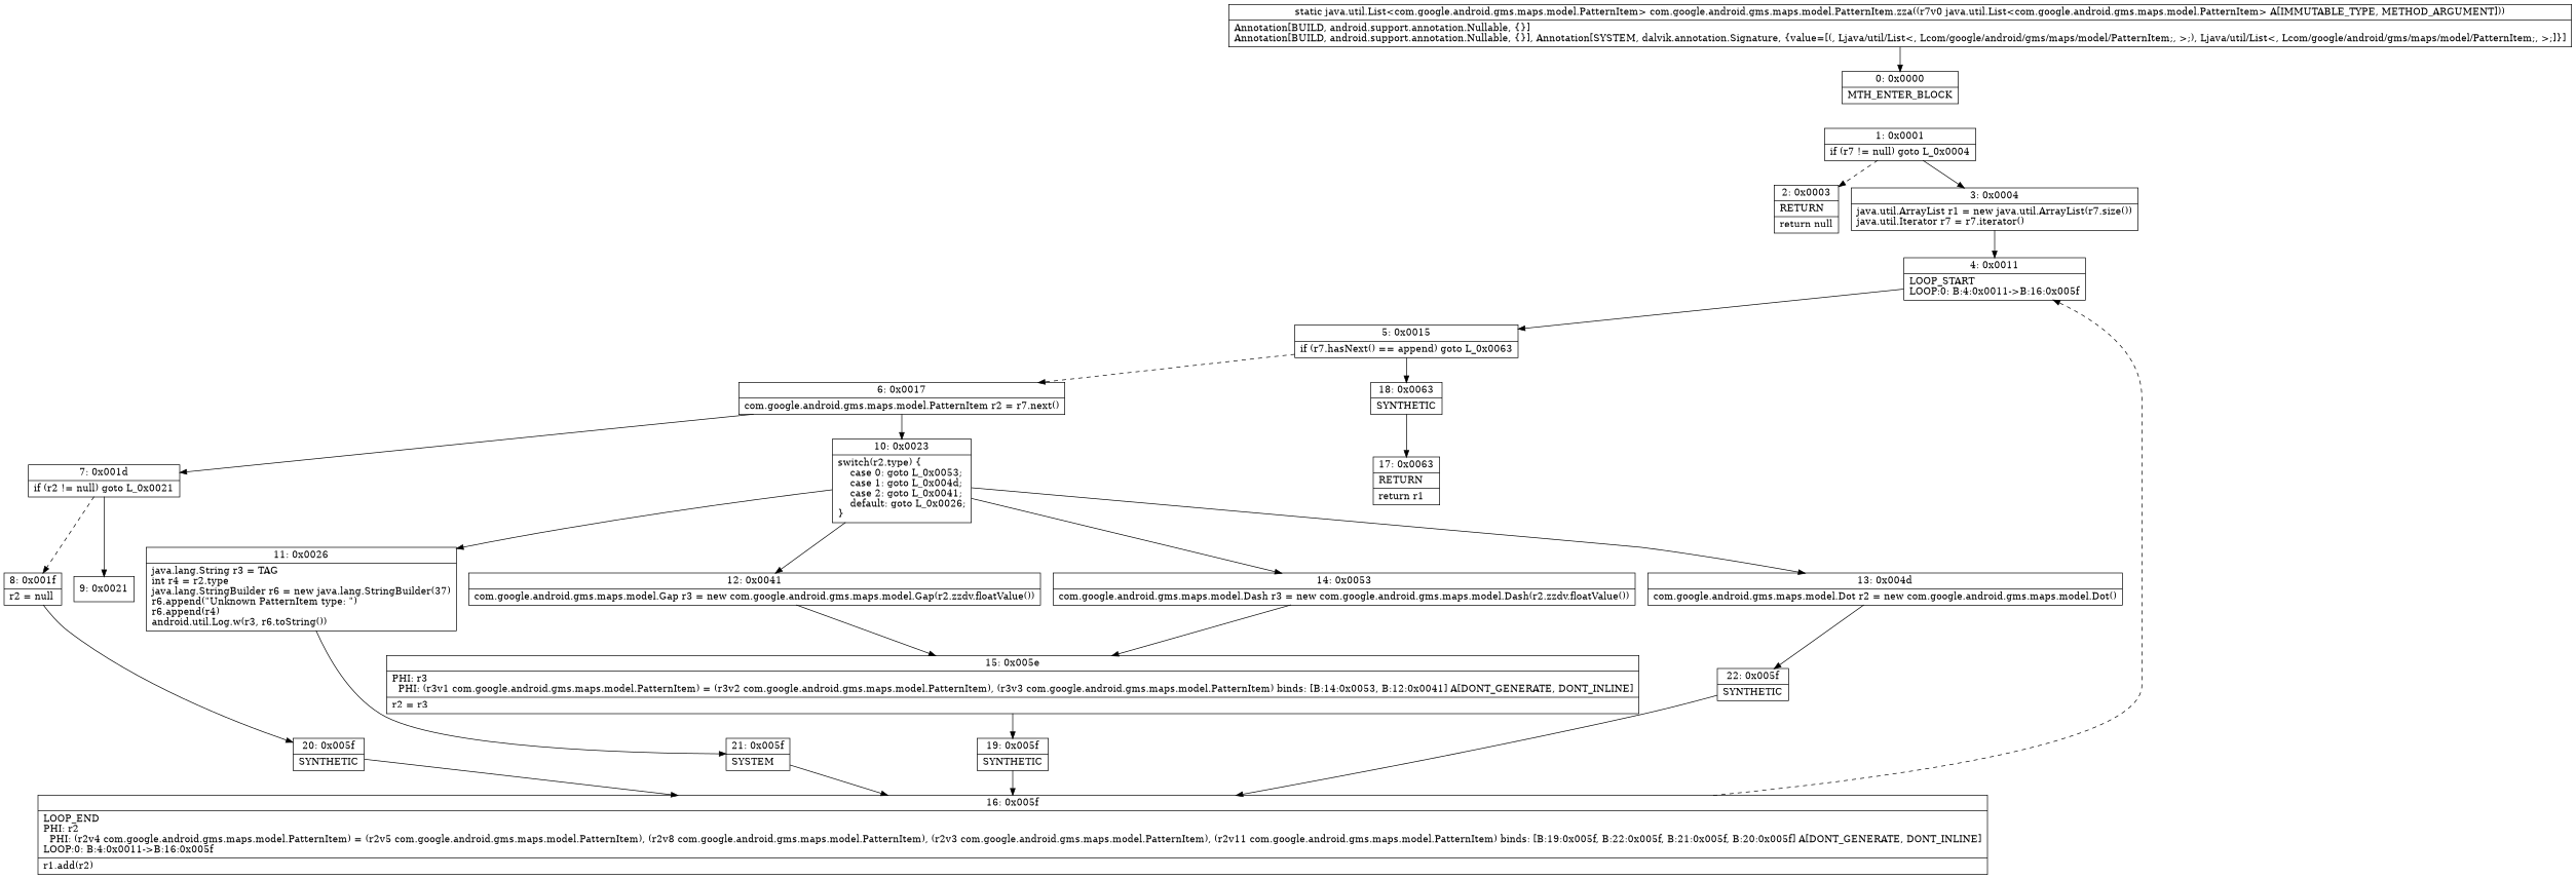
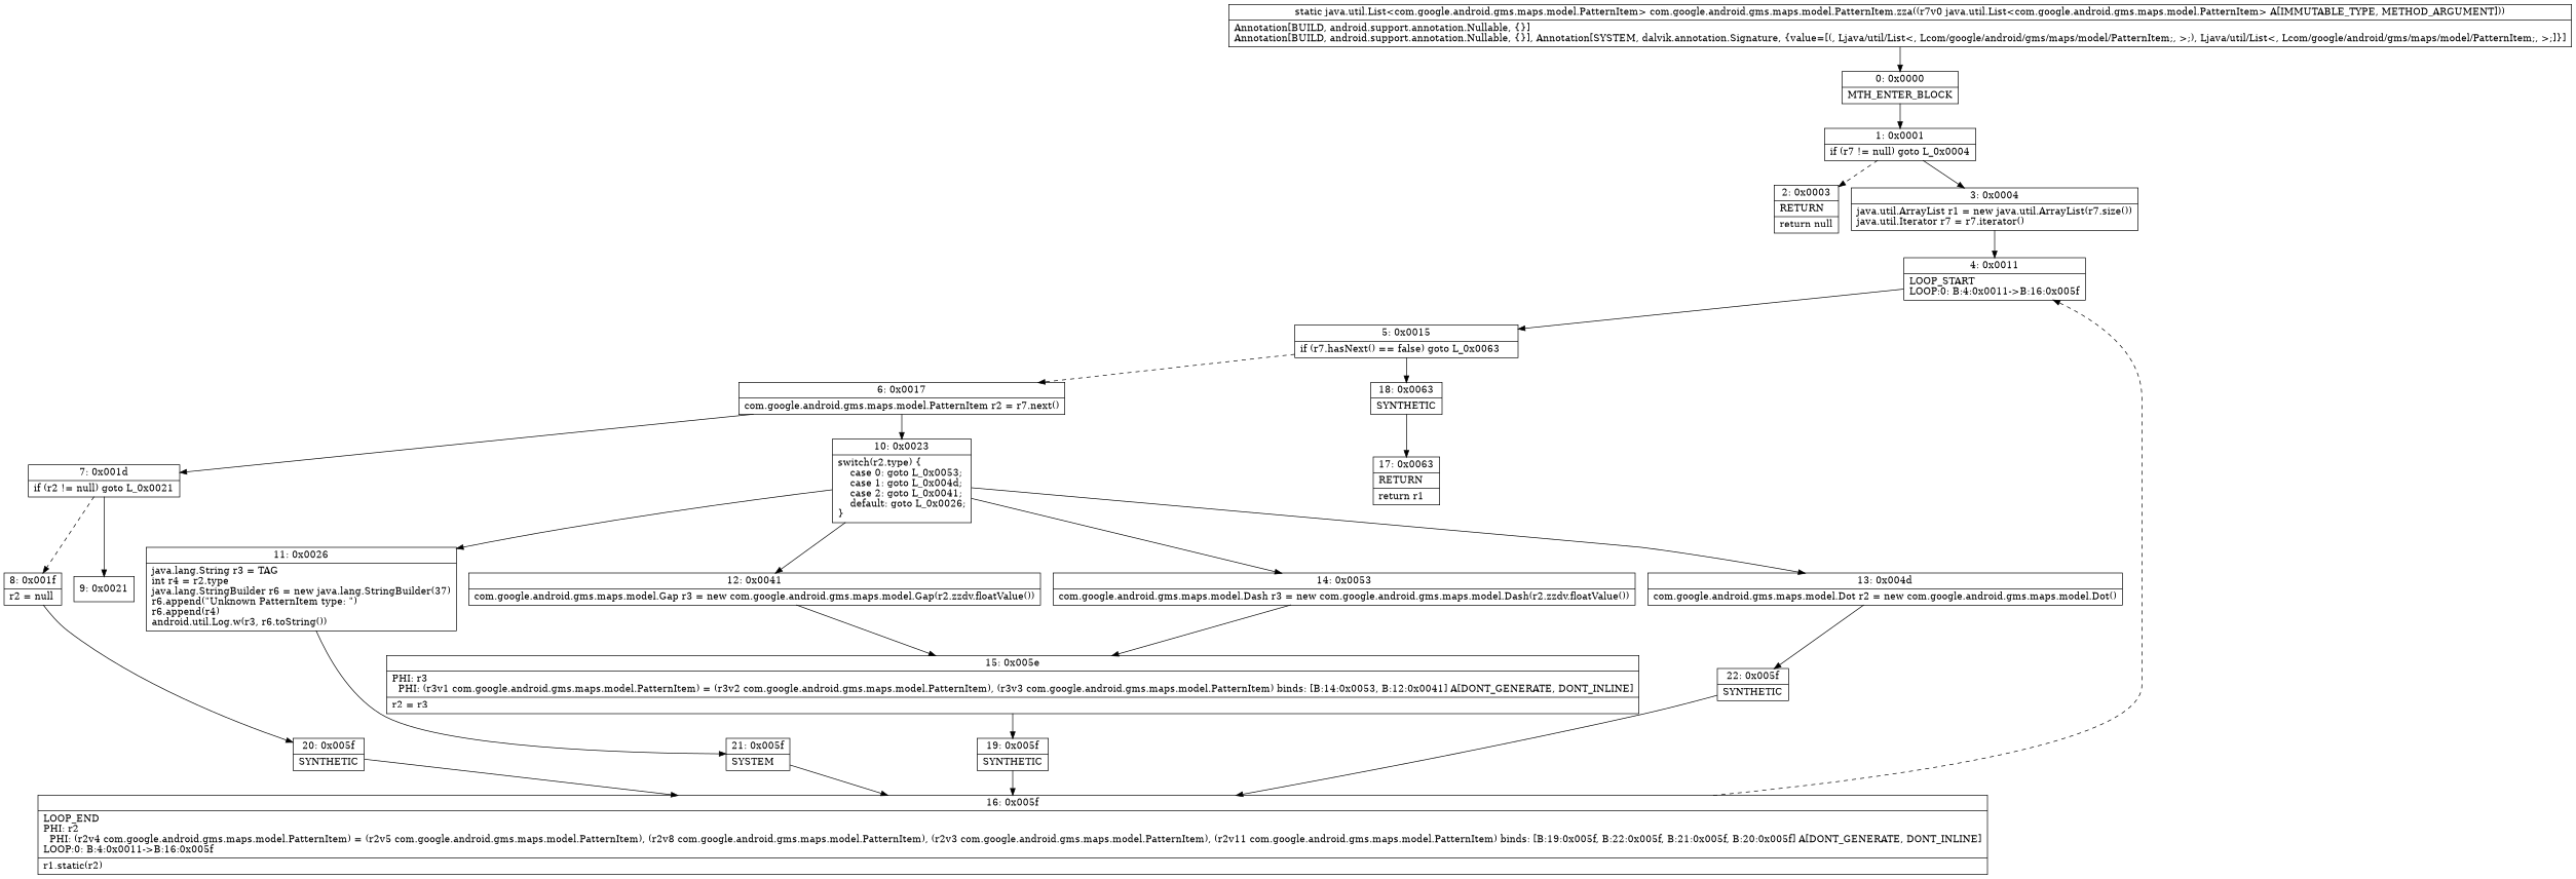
  digraph {
    node [shape=record]
    n1 [label="{0\:\ 0x0000|MTH_ENTER_BLOCK\l}"]
    n2 [label="{1\:\ 0x0001|if (r7 != null) goto L_0x0004\l}"]
    n3 [label="{2\:\ 0x0003|RETURN\l|return null\l}"]
    n4 [label="{3\:\ 0x0004|java.util.ArrayList r1 = new java.util.ArrayList(r7.size())\ljava.util.Iterator r7 = r7.iterator()\l}"]
    n5 [label="{4\:\ 0x0011|LOOP_START\lLOOP:0: B:4:0x0011\-\>B:16:0x005f\l}"]
-   n6 [label="{5\:\ 0x0015|if (r7.hasNext() == append) goto L_0x0063\l}"]
+   n6 [label="{5\:\ 0x0015|if (r7.hasNext() == false) goto L_0x0063\l}"]
    n7 [label="{6\:\ 0x0017|com.google.android.gms.maps.model.PatternItem r2 = r7.next()\l}"]
    n8 [label="{18\:\ 0x0063|SYNTHETIC\l}"]
    n9 [label="{7\:\ 0x001d|if (r2 != null) goto L_0x0021\l}"]
    n10 [label="{10\:\ 0x0023|switch(r2.type) \{\l    case 0: goto L_0x0053;\l    case 1: goto L_0x004d;\l    case 2: goto L_0x0041;\l    default: goto L_0x0026;\l\}\l}"]
    n11 [label="{17\:\ 0x0063|RETURN\l|return r1\l}"]
    n12 [label="{8\:\ 0x001f|r2 = null\l}"]
    n13 [label="{9\:\ 0x0021}"]
    n14 [label="{20\:\ 0x005f|SYNTHETIC\l}"]
-   n15 [label="{16\:\ 0x005f|LOOP_END\lPHI: r2 \l  PHI: (r2v4 com.google.android.gms.maps.model.PatternItem) = (r2v5 com.google.android.gms.maps.model.PatternItem), (r2v8 com.google.android.gms.maps.model.PatternItem), (r2v3 com.google.android.gms.maps.model.PatternItem), (r2v11 com.google.android.gms.maps.model.PatternItem) binds: [B:19:0x005f, B:22:0x005f, B:21:0x005f, B:20:0x005f] A[DONT_GENERATE, DONT_INLINE]\lLOOP:0: B:4:0x0011\-\>B:16:0x005f\l|r1.add(r2)\l}"]
+   n15 [label="{16\:\ 0x005f|LOOP_END\lPHI: r2 \l  PHI: (r2v4 com.google.android.gms.maps.model.PatternItem) = (r2v5 com.google.android.gms.maps.model.PatternItem), (r2v8 com.google.android.gms.maps.model.PatternItem), (r2v3 com.google.android.gms.maps.model.PatternItem), (r2v11 com.google.android.gms.maps.model.PatternItem) binds: [B:19:0x005f, B:22:0x005f, B:21:0x005f, B:20:0x005f] A[DONT_GENERATE, DONT_INLINE]\lLOOP:0: B:4:0x0011\-\>B:16:0x005f\l|r1.static(r2)\l}"]
    n16 [label="{11\:\ 0x0026|java.lang.String r3 = TAG\lint r4 = r2.type\ljava.lang.StringBuilder r6 = new java.lang.StringBuilder(37)\lr6.append(\"Unknown PatternItem type: \")\lr6.append(r4)\landroid.util.Log.w(r3, r6.toString())\l}"]
    n17 [label="{12\:\ 0x0041|com.google.android.gms.maps.model.Gap r3 = new com.google.android.gms.maps.model.Gap(r2.zzdv.floatValue())\l}"]
    n18 [label="{13\:\ 0x004d|com.google.android.gms.maps.model.Dot r2 = new com.google.android.gms.maps.model.Dot()\l}"]
    n19 [label="{14\:\ 0x0053|com.google.android.gms.maps.model.Dash r3 = new com.google.android.gms.maps.model.Dash(r2.zzdv.floatValue())\l}"]
    n20 [label="{21\:\ 0x005f|SYSTEM\l}"]
    n21 [label="{15\:\ 0x005e|PHI: r3 \l  PHI: (r3v1 com.google.android.gms.maps.model.PatternItem) = (r3v2 com.google.android.gms.maps.model.PatternItem), (r3v3 com.google.android.gms.maps.model.PatternItem) binds: [B:14:0x0053, B:12:0x0041] A[DONT_GENERATE, DONT_INLINE]\l|r2 = r3\l}"]
    n22 [label="{22\:\ 0x005f|SYNTHETIC\l}"]
    n23 [label="{19\:\ 0x005f|SYNTHETIC\l}"]
    n24 [label="{static java.util.List\<com.google.android.gms.maps.model.PatternItem\> com.google.android.gms.maps.model.PatternItem.zza((r7v0 java.util.List\<com.google.android.gms.maps.model.PatternItem\> A[IMMUTABLE_TYPE, METHOD_ARGUMENT]))  | Annotation[BUILD, android.support.annotation.Nullable, \{\}]\lAnnotation[BUILD, android.support.annotation.Nullable, \{\}], Annotation[SYSTEM, dalvik.annotation.Signature, \{value=[(, Ljava\/util\/List\<, Lcom\/google\/android\/gms\/maps\/model\/PatternItem;, \>;), Ljava\/util\/List\<, Lcom\/google\/android\/gms\/maps\/model\/PatternItem;, \>;]\}]\l}"]
+   n1 -> n2
    n2 -> n3 [style=dashed]
    n2 -> n4
    n4 -> n5
    n5 -> n6
    n6 -> n7 [style=dashed]
    n6 -> n8
    n7 -> n9
    n7 -> n10
    n8 -> n11
    n9 -> n12 [style=dashed]
    n9 -> n13
    n10 -> n16
    n10 -> n17
    n10 -> n18
    n10 -> n19
    n12 -> n14
    n14 -> n15
    n15 -> n5 [style=dashed]
    n16 -> n20
    n17 -> n21
    n18 -> n22
    n19 -> n21
    n20 -> n15
    n21 -> n23
    n22 -> n15
    n23 -> n15
    n24 -> n1
  }
